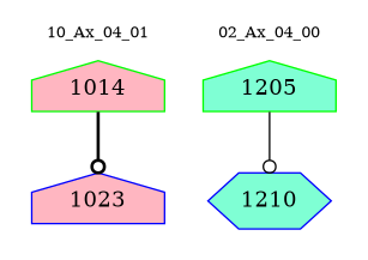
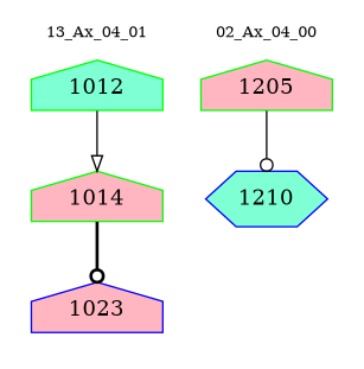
  digraph {
    node [color=green fillcolor=aquamarine shape=house style=filled]
    edge [arrowhead=odot color=black style=solid]
+   n1 [label=1012]
    n2 [color=blue fillcolor=lightpink label=1023]
    n3 [fillcolor=lightpink label=1014]
-   n4 [label=1205]
+   n4 [fillcolor=lightpink label=1205]
    n5 [color=blue label=1210 shape=hexagon]
    subgraph cluster_1 {
      color=white
      fontsize=10
-     label="10_Ax_04_01"
+     label="13_Ax_04_01"
+     n1
      n2
      n3
    }
    subgraph cluster_2 {
      color=white
      fontsize=10
      label="02_Ax_04_00"
      n4
      n5
    }
+   n1 -> n3 [arrowhead=onormal]
    n3 -> n2 [style=bold]
    n4 -> n5
  }
